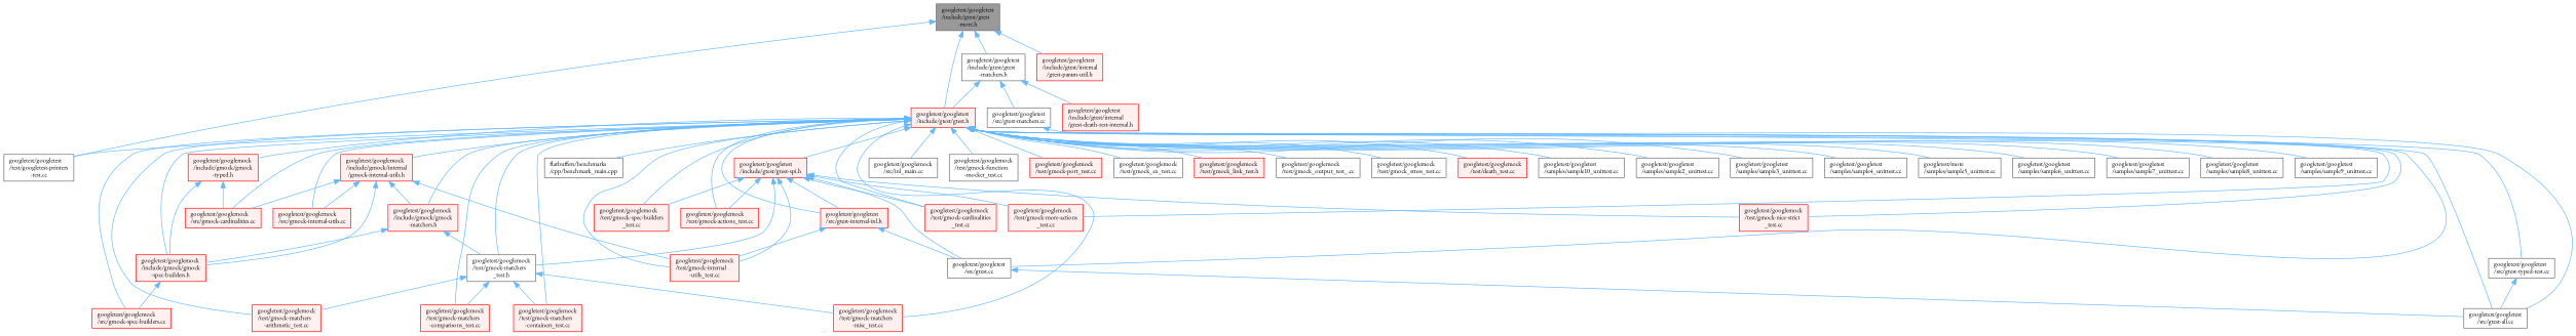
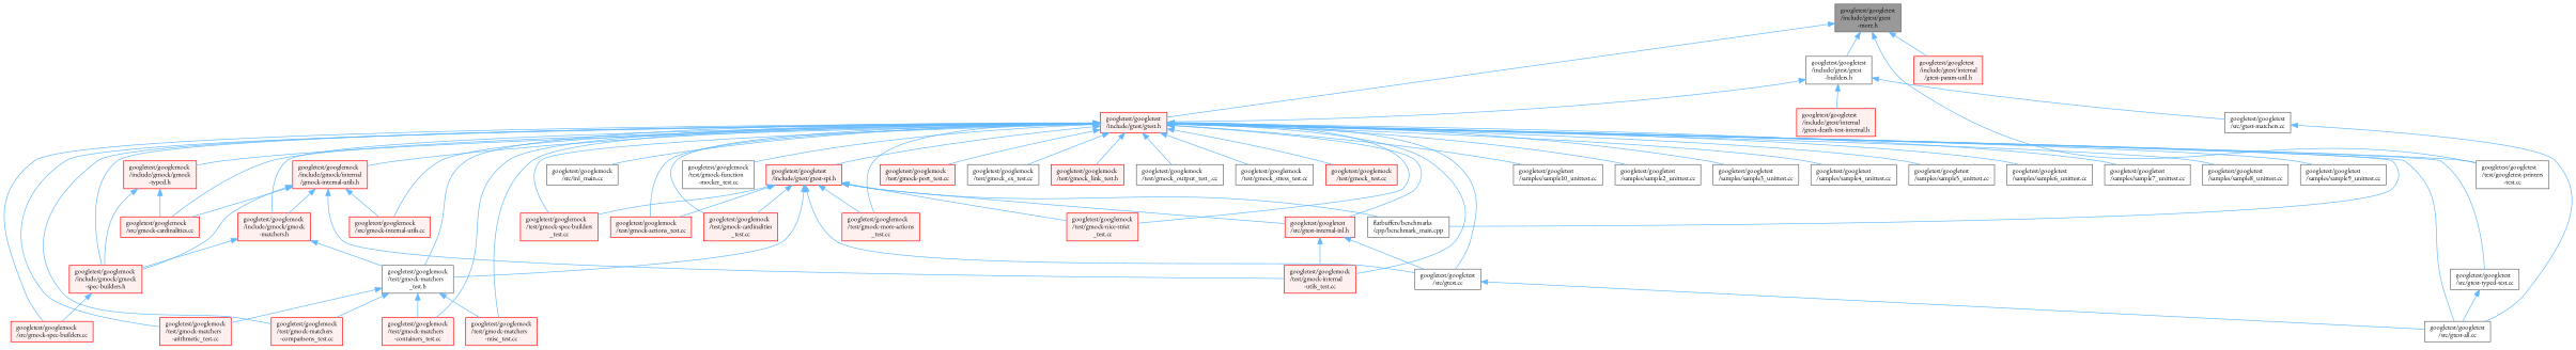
  digraph {
    fontname="EB Garamond"
    node [color=red fillcolor="#FFF0F0" fontname="EB Garamond" fontsize=10 shape=box style=filled]
    edge [color=steelblue1 dir=back fontname="EB Garamond" fontsize=10 labelfontname=Helvetica labelfontsize=10 style=solid]
    n1 [color=gray40 fillcolor=grey60 fontcolor=black height=0.2 label="googletest/googletest\l/include/gtest/gtest\l-more.h" width=0.4]
-   n2 [color=grey40 fillcolor=white height=0.2 label="googletest/googletest\l/include/gtest/gtest\l-matchers.h" width=0.4]
+   n2 [color=grey40 fillcolor=white height=0.2 label="googletest/googletest\l/include/gtest/gtest\l-builders.h" width=0.4]
    n3 [height=0.2 label="googletest/googletest\l/include/gtest/gtest.h" width=0.4]
    n4 [color=grey40 fillcolor=white height=0.2 label="googletest/googletest\l/test/googletest-printers\l-test.cc" width=0.4]
    n5 [height=0.2 label="googletest/googletest\l/include/gtest/internal\l/gtest-param-util.h" width=0.4]
    n6 [height=0.2 label="googletest/googletest\l/include/gtest/internal\l/gtest-death-test-internal.h" width=0.4]
    n7 [color=grey40 fillcolor=white height=0.2 label="googletest/googletest\l/src/gtest-matchers.cc" width=0.4]
    n8 [color=grey40 fillcolor=white height=0.2 label="flatbuffers/benchmarks\l/cpp/benchmark_main.cpp" width=0.4]
    n9 [height=0.2 label="googletest/googlemock\l/include/gmock/gmock\l-typed.h" width=0.4]
    n10 [height=0.2 label="googletest/googlemock\l/include/gmock/gmock\l-spec-builders.h" width=0.4]
    n11 [height=0.2 label="googletest/googlemock\l/src/gmock-spec-builders.cc" width=0.4]
    n12 [height=0.2 label="googletest/googlemock\l/test/gmock-spec-builders\l_test.cc" width=0.4]
    n13 [height=0.2 label="googletest/googlemock\l/src/gmock-cardinalities.cc" width=0.4]
    n14 [height=0.2 label="googletest/googlemock\l/include/gmock/gmock\l-matchers.h" width=0.4]
    n15 [color=grey40 fillcolor=white height=0.2 label="googletest/googlemock\l/test/gmock-matchers\l_test.h" width=0.4]
    n16 [height=0.2 label="googletest/googlemock\l/test/gmock-matchers\l-arithmetic_test.cc" width=0.4]
    n17 [height=0.2 label="googletest/googlemock\l/test/gmock-matchers\l-comparisons_test.cc" width=0.4]
    n18 [height=0.2 label="googletest/googlemock\l/test/gmock-matchers\l-containers_test.cc" width=0.4]
    n19 [height=0.2 label="googletest/googlemock\l/test/gmock-matchers\l-misc_test.cc" width=0.4]
    n20 [height=0.2 label="googletest/googlemock\l/include/gmock/internal\l/gmock-internal-utils.h" width=0.4]
    n21 [height=0.2 label="googletest/googlemock\l/src/gmock-internal-utils.cc" width=0.4]
    n22 [height=0.2 label="googletest/googlemock\l/test/gmock-internal\l-utils_test.cc" width=0.4]
    n23 [color=grey40 fillcolor=white height=0.2 label="googletest/googlemock\l/src/inl_main.cc" width=0.4]
    n24 [height=0.2 label="googletest/googlemock\l/test/gmock-actions_test.cc" width=0.4]
    n25 [height=0.2 label="googletest/googlemock\l/test/gmock-cardinalities\l_test.cc" width=0.4]
    n26 [color=grey40 fillcolor=white height=0.2 label="googletest/googlemock\l/test/gmock-function\l-mocker_test.cc" width=0.4]
    n27 [height=0.2 label="googletest/googlemock\l/test/gmock-more-actions\l_test.cc" width=0.4]
    n28 [height=0.2 label="googletest/googlemock\l/test/gmock-nice-strict\l_test.cc" width=0.4]
    n29 [height=0.2 label="googletest/googlemock\l/test/gmock-port_test.cc" width=0.4]
    n30 [color=grey40 fillcolor=white height=0.2 label="googletest/googlemock\l/test/gmock_ex_test.cc" width=0.4]
    n31 [height=0.2 label="googletest/googlemock\l/test/gmock_link_test.h" width=0.4]
    n32 [color=grey40 fillcolor=white height=0.2 label="googletest/googlemock\l/test/gmock_output_test_.cc" width=0.4]
    n33 [color=grey40 fillcolor=white height=0.2 label="googletest/googlemock\l/test/gmock_stress_test.cc" width=0.4]
-   n34 [height=0.2 label="googletest/googlemock\l/test/death_test.cc" width=0.4]
+   n34 [height=0.2 label="googletest/googlemock\l/test/gmock_test.cc" width=0.4]
    n35 [height=0.2 label="googletest/googletest\l/include/gtest/gtest-spi.h" width=0.4]
    n36 [height=0.2 label="googletest/googletest\l/src/gtest-internal-inl.h" width=0.4]
    n37 [color=grey40 fillcolor=white height=0.2 label="googletest/googletest\l/src/gtest-all.cc" width=0.4]
    n38 [color=grey40 fillcolor=white height=0.2 label="googletest/googletest\l/src/gtest.cc" width=0.4]
    n39 [color=grey40 fillcolor=white height=0.2 label="googletest/googletest\l/samples/sample10_unittest.cc" width=0.4]
    n40 [color=grey40 fillcolor=white height=0.2 label="googletest/googletest\l/samples/sample2_unittest.cc" width=0.4]
    n41 [color=grey40 fillcolor=white height=0.2 label="googletest/googletest\l/samples/sample3_unittest.cc" width=0.4]
    n42 [color=grey40 fillcolor=white height=0.2 label="googletest/googletest\l/samples/sample4_unittest.cc" width=0.4]
-   n43 [color=grey40 fillcolor=white height=0.2 label="googletest/more\l/samples/sample5_unittest.cc" width=0.4]
+   n43 [color=grey40 fillcolor=white height=0.2 label="googletest/googletest\l/samples/sample5_unittest.cc" width=0.4]
    n44 [color=grey40 fillcolor=white height=0.2 label="googletest/googletest\l/samples/sample6_unittest.cc" width=0.4]
    n45 [color=grey40 fillcolor=white height=0.2 label="googletest/googletest\l/samples/sample7_unittest.cc" width=0.4]
    n46 [color=grey40 fillcolor=white height=0.2 label="googletest/googletest\l/samples/sample8_unittest.cc" width=0.4]
    n47 [color=grey40 fillcolor=white height=0.2 label="googletest/googletest\l/samples/sample9_unittest.cc" width=0.4]
    n48 [color=grey40 fillcolor=white height=0.2 label="googletest/googletest\l/src/gtest-typed-test.cc" width=0.4]
    n1 -> n2
    n1 -> n3
    n1 -> n4
    n1 -> n5
    n2 -> n3
    n2 -> n6
    n2 -> n7
    n3 -> n4
    n3 -> n8
    n3 -> n9
    n3 -> n10
    n3 -> n11
    n3 -> n12
    n3 -> n13
    n3 -> n14
    n3 -> n15
    n3 -> n16
    n3 -> n17
    n3 -> n18
    n3 -> n19
    n3 -> n20
    n3 -> n21
    n3 -> n22
    n3 -> n23
    n3 -> n24
    n3 -> n25
    n3 -> n26
    n3 -> n27
    n3 -> n28
    n3 -> n29
    n3 -> n30
    n3 -> n31
    n3 -> n32
    n3 -> n33
    n3 -> n34
    n3 -> n35
    n3 -> n36
    n3 -> n37
    n3 -> n38
    n3 -> n39
    n3 -> n40
    n3 -> n41
    n3 -> n42
    n3 -> n43
    n3 -> n44
    n3 -> n45
    n3 -> n46
    n3 -> n47
    n3 -> n48
    n7 -> n37
    n9 -> n10
    n9 -> n13
    n10 -> n11
    n14 -> n10
    n14 -> n15
    n15 -> n16
    n15 -> n17
    n15 -> n18
    n15 -> n19
    n20 -> n10
    n20 -> n13
    n20 -> n14
    n20 -> n21
    n20 -> n22
    n35 -> n12
    n35 -> n15
-   n35 -> n22
+   n35 -> n8
    n35 -> n24
    n35 -> n25
    n35 -> n27
    n35 -> n28
    n35 -> n36
    n35 -> n38
    n36 -> n22
    n36 -> n38
    n38 -> n37
    n48 -> n37
  }
